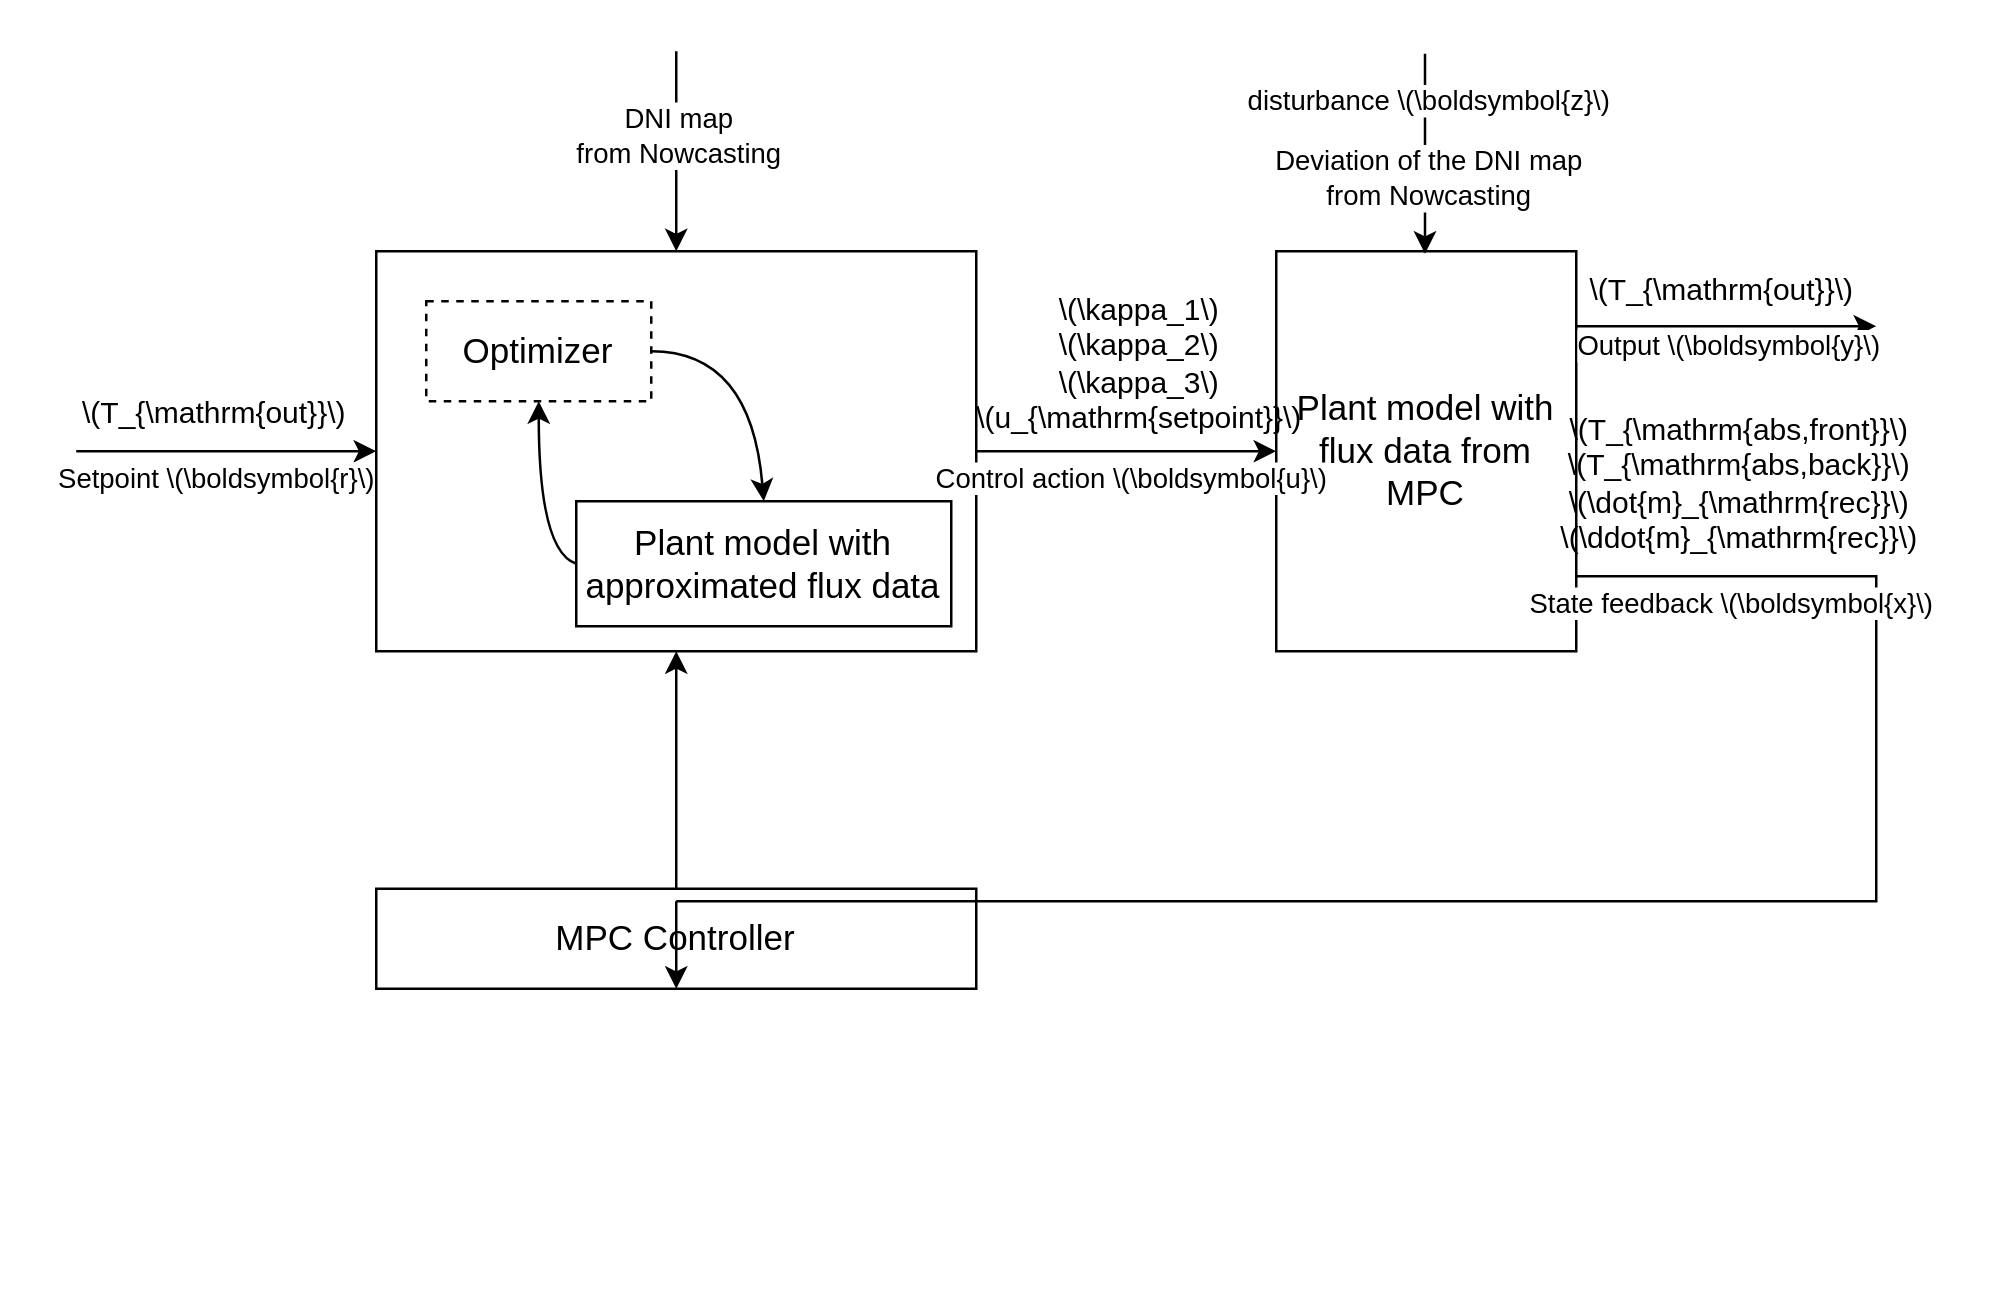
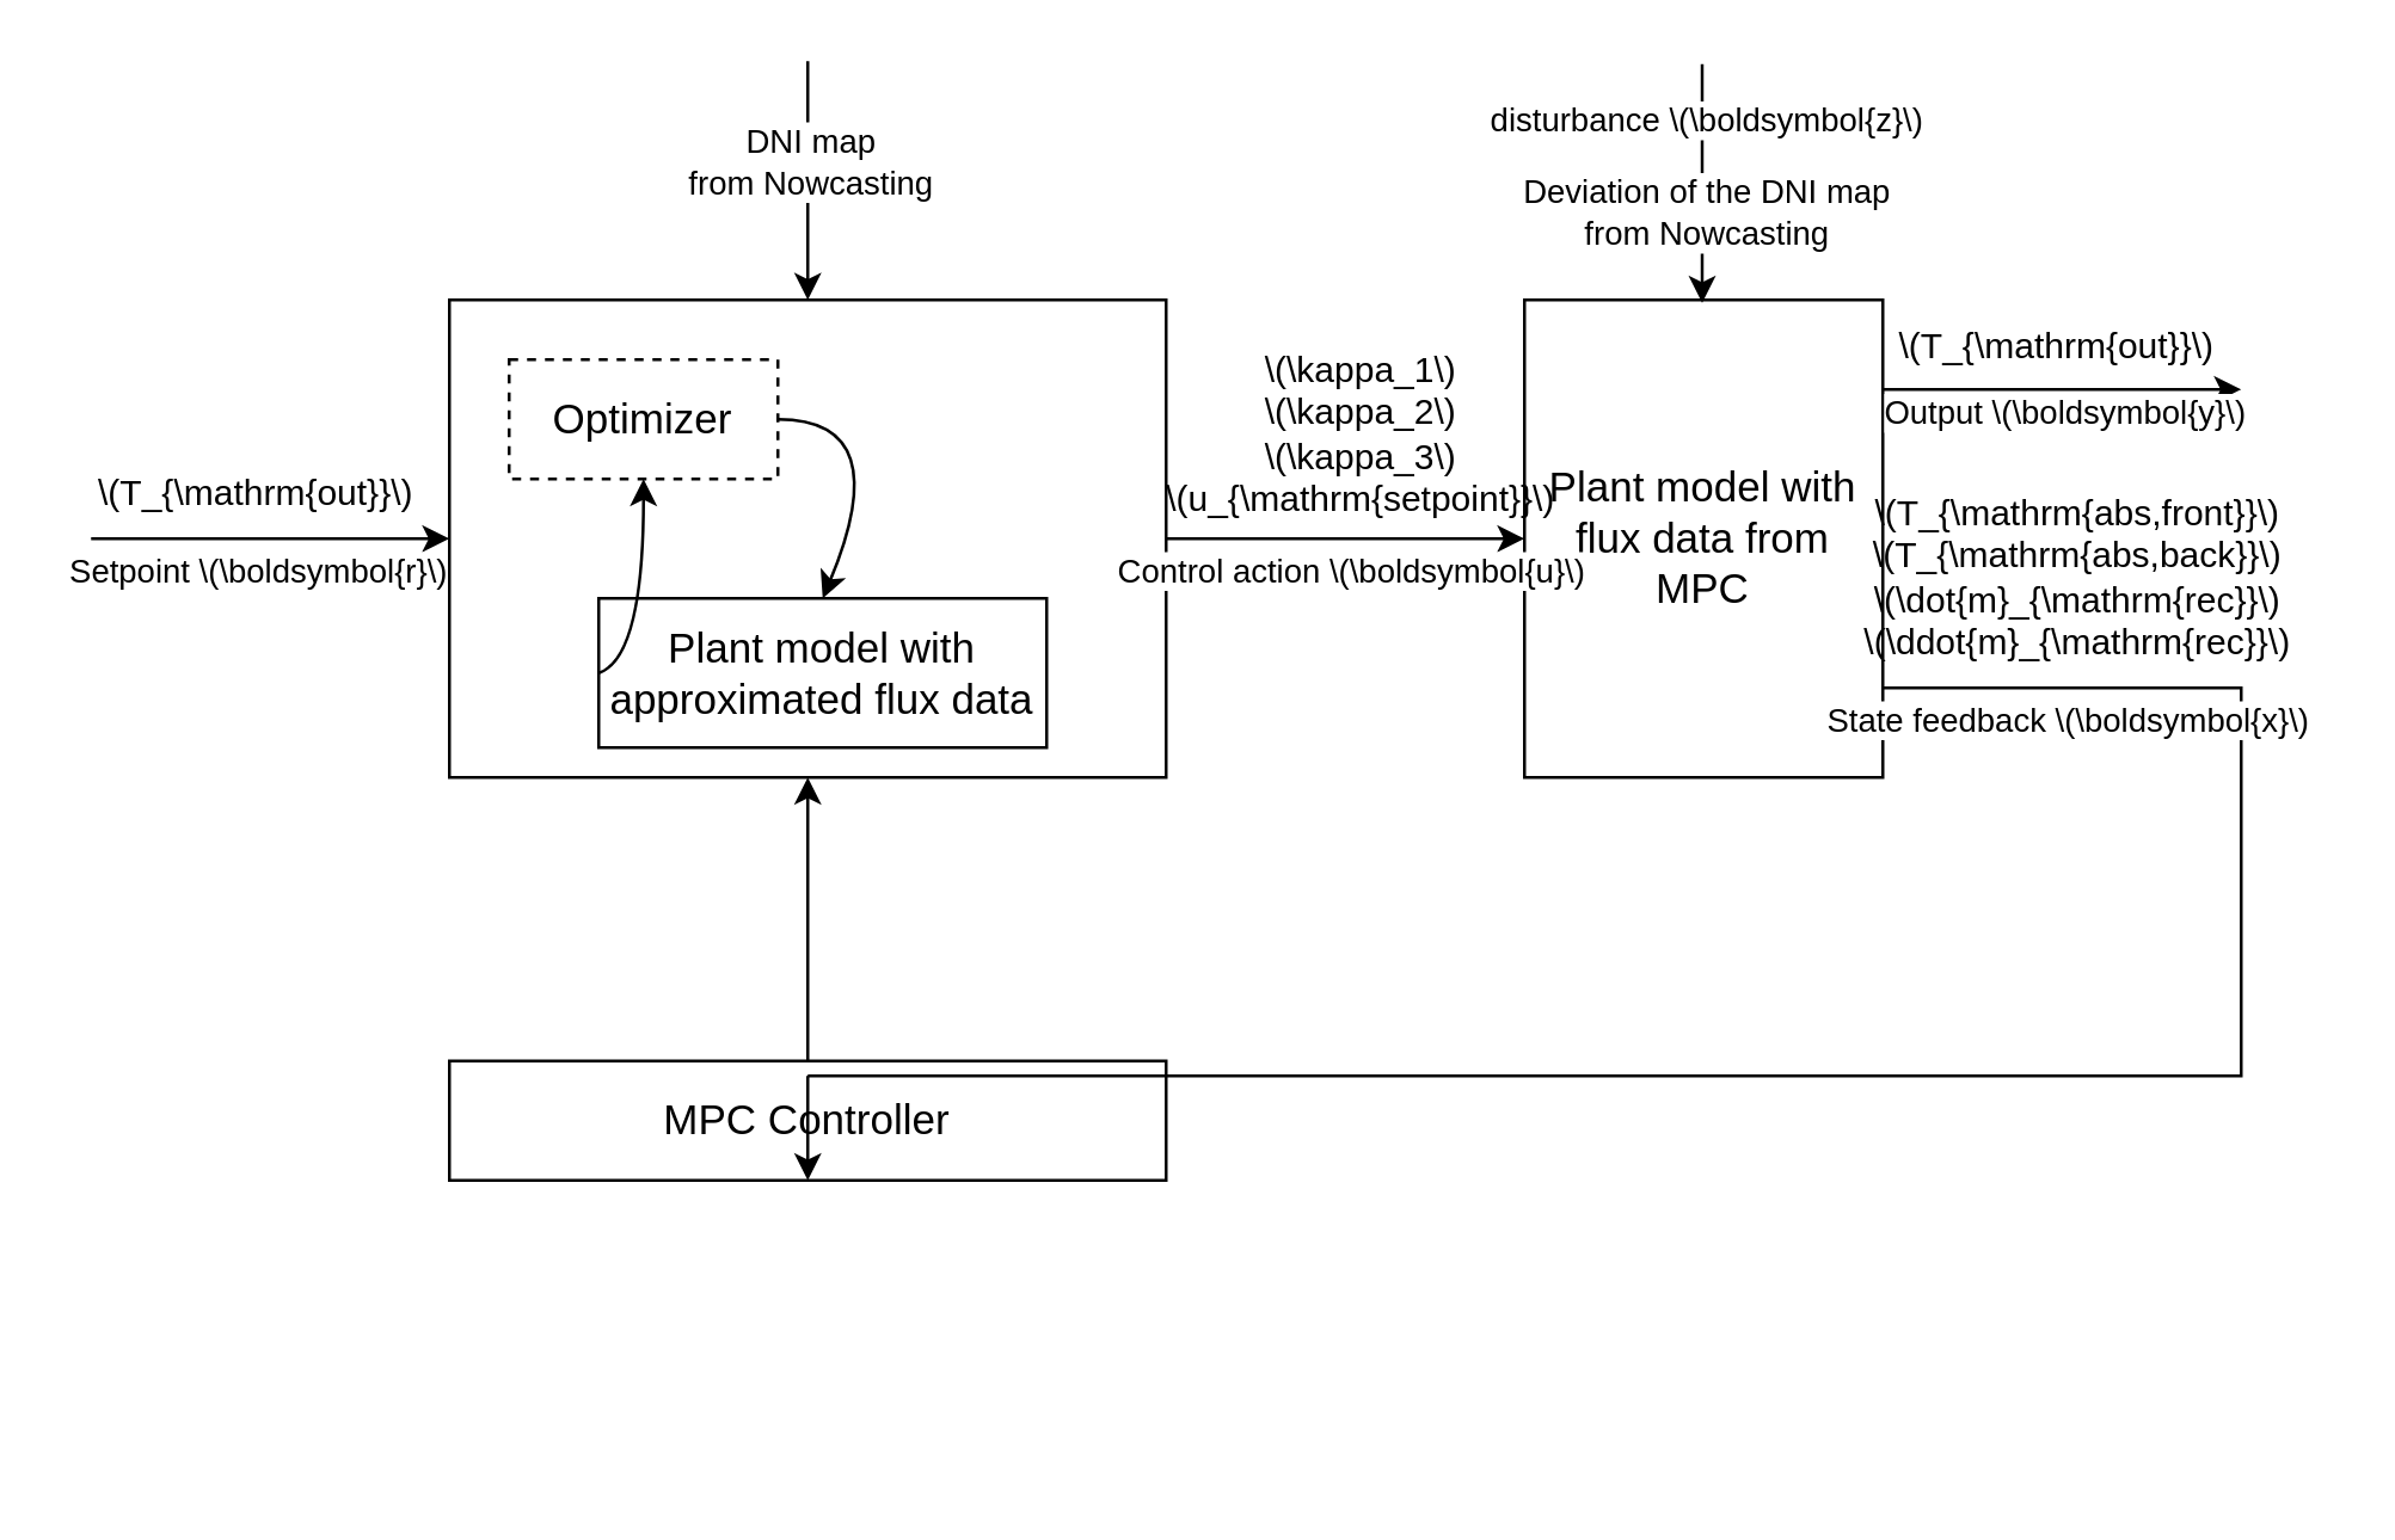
  <mxCell id="0" />
  <mxCell id="1" parent="0" />
  <mxCell id="2" value="" style="rounded=0;whiteSpace=wrap;html=1;" parent="1" vertex="1"><mxGeometry x="150" y="100" width="240" height="160" as="geometry" /></mxCell>
  <mxCell id="3" value="" style="edgeStyle=none;html=1;" parent="1" source="4" target="2" edge="1"><mxGeometry relative="1" as="geometry" /></mxCell>
  <mxCell id="4" value="&lt;font style=&quot;font-size: 14px;&quot;&gt;MPC Controller&lt;/font&gt;" style="rounded=0;whiteSpace=wrap;html=1;" parent="1" vertex="1"><mxGeometry x="150" y="355" width="240" height="40" as="geometry" /></mxCell>
  <mxCell id="5" value="&lt;font style=&quot;font-size: 14px;&quot;&gt;Optimizer&lt;/font&gt;" style="rounded=0;whiteSpace=wrap;html=1;dashed=1;" parent="1" vertex="1"><mxGeometry x="170" y="120" width="90" height="40" as="geometry" /></mxCell>
- <mxCell id="6" value="&lt;font style=&quot;font-size: 14px;&quot;&gt;Plant model with approximated flux data&lt;/font&gt;" style="rounded=0;whiteSpace=wrap;html=1;" parent="1" vertex="1"><mxGeometry x="230" y="200" width="150" height="50" as="geometry" /></mxCell>
+ <mxCell id="6" value="&lt;font style=&quot;font-size: 14px;&quot;&gt;Plant model with approximated flux data&lt;/font&gt;" style="rounded=0;whiteSpace=wrap;html=1;" parent="1" vertex="1"><mxGeometry x="200" y="200" width="150" height="50" as="geometry" /></mxCell>
  <mxCell id="7" value="&lt;font style=&quot;font-size: 14px;&quot;&gt;Plant model with flux data from MPC&lt;/font&gt;" style="rounded=0;whiteSpace=wrap;html=1;" parent="1" vertex="1"><mxGeometry x="510" y="100" width="120" height="160" as="geometry" /></mxCell>
  <mxCell id="8" value="" style="curved=1;endArrow=classic;html=1;exitX=1;exitY=0.5;exitDx=0;exitDy=0;entryX=0.5;entryY=0;entryDx=0;entryDy=0;" parent="1" source="5" target="6" edge="1"><mxGeometry width="50" height="50" relative="1" as="geometry"><mxPoint x="430" y="510" as="sourcePoint" /><mxPoint x="480" y="460" as="targetPoint" /><Array as="points"><mxPoint x="300" y="140" /></Array></mxGeometry></mxCell>
  <mxCell id="9" value="" style="curved=1;endArrow=classic;html=1;entryX=0.5;entryY=1;entryDx=0;entryDy=0;exitX=0;exitY=0.5;exitDx=0;exitDy=0;" parent="1" source="6" target="5" edge="1"><mxGeometry width="50" height="50" relative="1" as="geometry"><mxPoint x="280" y="220" as="sourcePoint" /><mxPoint x="335" y="389" as="targetPoint" /><Array as="points"><mxPoint x="215" y="220" /></Array></mxGeometry></mxCell>
  <mxCell id="10" value="" style="endArrow=classic;html=1;entryX=0;entryY=0.5;entryDx=0;entryDy=0;" parent="1" target="2" edge="1"><mxGeometry width="50" height="50" relative="1" as="geometry"><mxPoint x="30" y="180" as="sourcePoint" /><mxPoint x="80" y="180" as="targetPoint" /></mxGeometry></mxCell>
  <mxCell id="11" value="Setpoint \(\boldsymbol{r}\)" style="edgeLabel;html=1;align=center;verticalAlign=middle;resizable=0;points=[];" parent="10" vertex="1" connectable="0"><mxGeometry x="-0.44" y="-5" relative="1" as="geometry"><mxPoint x="21" y="5" as="offset" /></mxGeometry></mxCell>
  <mxCell id="12" value="" style="endArrow=classic;html=1;entryX=0;entryY=0.5;entryDx=0;entryDy=0;exitX=1;exitY=0.5;exitDx=0;exitDy=0;" parent="1" source="2" target="7" edge="1"><mxGeometry width="50" height="50" relative="1" as="geometry"><mxPoint x="450" y="230" as="sourcePoint" /><mxPoint x="500" y="180" as="targetPoint" /></mxGeometry></mxCell>
  <mxCell id="13" value="Control action \(\boldsymbol{u}\)" style="edgeLabel;html=1;align=center;verticalAlign=middle;resizable=0;points=[];" parent="12" vertex="1" connectable="0"><mxGeometry x="0.175" y="-1" relative="1" as="geometry"><mxPoint x="-10" y="9" as="offset" /></mxGeometry></mxCell>
  <mxCell id="14" value="" style="endArrow=classic;html=1;exitX=1;exitY=0.5;exitDx=0;exitDy=0;" parent="1" edge="1"><mxGeometry width="50" height="50" relative="1" as="geometry"><mxPoint x="630" y="130" as="sourcePoint" /><mxPoint x="750" y="130" as="targetPoint" /></mxGeometry></mxCell>
  <mxCell id="15" value="Output \(\boldsymbol{y}\)" style="edgeLabel;html=1;align=center;verticalAlign=middle;resizable=0;points=[];" parent="14" vertex="1" connectable="0"><mxGeometry x="-0.445" y="2" relative="1" as="geometry"><mxPoint x="27" y="9" as="offset" /></mxGeometry></mxCell>
  <mxCell id="16" value="" style="group" parent="1" vertex="1" connectable="0"><mxGeometry x="240" y="318" width="450" height="22" as="geometry" /></mxCell>
  <mxCell id="17" value="" style="endArrow=classic;html=1;entryX=0.5;entryY=1;entryDx=0;entryDy=0;" parent="16" target="4" edge="1"><mxGeometry width="50" height="50" relative="1" as="geometry"><mxPoint x="30" y="42" as="sourcePoint" /><mxPoint x="280" y="-10.0" as="targetPoint" /></mxGeometry></mxCell>
  <mxCell id="18" value="" style="endArrow=classic;html=1;entryX=0.5;entryY=0;entryDx=0;entryDy=0;" parent="1" target="2" edge="1"><mxGeometry width="50" height="50" relative="1" as="geometry"><mxPoint x="270" y="20" as="sourcePoint" /><mxPoint x="269.41" y="80" as="targetPoint" /></mxGeometry></mxCell>
  <mxCell id="19" value="DNI map &lt;br&gt;from Nowcasting" style="edgeLabel;html=1;align=center;verticalAlign=middle;resizable=0;points=[];" parent="18" vertex="1" connectable="0"><mxGeometry x="-0.346" y="2" relative="1" as="geometry"><mxPoint x="-2" y="7" as="offset" /></mxGeometry></mxCell>
  <mxCell id="20" value="\(T_{\mathrm{out}}\)" style="text;html=1;align=center;verticalAlign=middle;resizable=0;points=[];autosize=1;strokeColor=none;fillColor=none;" parent="1" vertex="1"><mxGeometry x="20" y="150" width="130" height="30" as="geometry" /></mxCell>
  <mxCell id="21" value="\(\kappa_1\)&lt;br&gt;\(\kappa_2\)&lt;br&gt;\(\kappa_3\)&lt;br&gt;\(u_{\mathrm{setpoint}}\)" style="text;html=1;align=center;verticalAlign=middle;resizable=0;points=[];autosize=1;strokeColor=none;fillColor=none;" parent="1" vertex="1"><mxGeometry x="380" y="110" width="150" height="70" as="geometry" /></mxCell>
  <mxCell id="22" value="\(T_{\mathrm{out}}\)" style="text;html=1;align=center;verticalAlign=middle;resizable=0;points=[];autosize=1;strokeColor=none;fillColor=none;" parent="1" vertex="1"><mxGeometry x="623" y="101" width="130" height="30" as="geometry" /></mxCell>
  <mxCell id="23" value="\(T_{\mathrm{abs,front}}\)&lt;br&gt;\(T_{\mathrm{abs,back}}\)&lt;br&gt;\(\dot{m}_{\mathrm{rec}}\)&lt;br&gt;\(\ddot{m}_{\mathrm{rec}}\)" style="text;html=1;align=center;verticalAlign=middle;resizable=0;points=[];autosize=1;strokeColor=none;fillColor=none;" parent="1" vertex="1"><mxGeometry x="610" y="158" width="170" height="70" as="geometry" /></mxCell>
  <mxCell id="24" value="" style="edgeStyle=elbowEdgeStyle;elbow=horizontal;endArrow=none;html=1;curved=0;rounded=0;endSize=8;startSize=8;endFill=0;exitX=1;exitY=0.75;exitDx=0;exitDy=0;" parent="1" edge="1"><mxGeometry width="50" height="50" relative="1" as="geometry"><mxPoint x="630" y="230" as="sourcePoint" /><mxPoint x="270" y="360" as="targetPoint" /><Array as="points"><mxPoint x="750" y="340" /><mxPoint x="530" y="494" /><mxPoint x="360" y="494" /><mxPoint x="240" y="494" /><mxPoint x="460" y="494" /><mxPoint x="340" y="482" /><mxPoint x="690" y="472" /></Array></mxGeometry></mxCell>
  <mxCell id="25" value="State feedback \(\boldsymbol{x}\)" style="edgeLabel;html=1;align=center;verticalAlign=middle;resizable=0;points=[];" parent="24" vertex="1" connectable="0"><mxGeometry x="-0.83" y="-3" relative="1" as="geometry"><mxPoint x="-1" y="7" as="offset" /></mxGeometry></mxCell>
  <mxCell id="26" value="disturbance \(\boldsymbol{z}\)" style="endArrow=classic;html=1;entryX=0.5;entryY=0;entryDx=0;entryDy=0;" parent="1" edge="1"><mxGeometry x="-0.525" y="1" width="50" height="50" relative="1" as="geometry"><mxPoint x="569.5" y="21" as="sourcePoint" /><mxPoint x="569.5" y="101" as="targetPoint" /><mxPoint as="offset" /></mxGeometry></mxCell>
  <mxCell id="27" value="Deviation of the DNI map &lt;br&gt;from Nowcasting" style="edgeLabel;html=1;align=center;verticalAlign=middle;resizable=0;points=[];" parent="26" vertex="1" connectable="0"><mxGeometry x="-0.346" y="2" relative="1" as="geometry"><mxPoint x="-1" y="23" as="offset" /></mxGeometry></mxCell>
